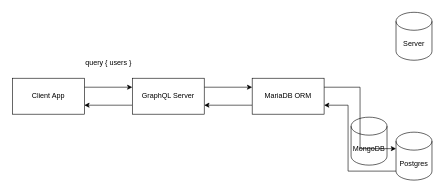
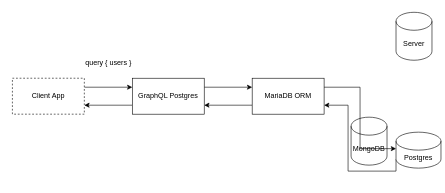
  <mxCell id="0" />
  <mxCell id="1" parent="0" />
  <mxCell id="2" style="edgeStyle=orthogonalEdgeStyle;rounded=0;orthogonalLoop=1;jettySize=auto;html=1;exitX=1;exitY=0.25;exitDx=0;exitDy=0;entryX=0;entryY=0.25;entryDx=0;entryDy=0;" edge="1" parent="1" source="3" target="6"><mxGeometry relative="1" as="geometry" /></mxCell>
- <mxCell id="3" value="Client App" style="rounded=0;whiteSpace=wrap;html=1;" vertex="1" parent="1"><mxGeometry x="20" y="130" width="120" height="60" as="geometry" /></mxCell>
+ <mxCell id="3" value="Client App" style="rounded=0;whiteSpace=wrap;html=1;dashed=1;" vertex="1" parent="1"><mxGeometry x="20" y="130" width="120" height="60" as="geometry" /></mxCell>
  <mxCell id="4" style="edgeStyle=orthogonalEdgeStyle;rounded=0;orthogonalLoop=1;jettySize=auto;html=1;exitX=1;exitY=0.25;exitDx=0;exitDy=0;entryX=0;entryY=0.25;entryDx=0;entryDy=0;" edge="1" parent="1" source="6" target="10"><mxGeometry relative="1" as="geometry" /></mxCell>
  <mxCell id="5" style="edgeStyle=orthogonalEdgeStyle;rounded=0;orthogonalLoop=1;jettySize=auto;html=1;exitX=0;exitY=0.75;exitDx=0;exitDy=0;entryX=1;entryY=0.75;entryDx=0;entryDy=0;" edge="1" parent="1" source="6" target="3"><mxGeometry relative="1" as="geometry" /></mxCell>
- <mxCell id="6" value="GraphQL Server" style="whiteSpace=wrap;html=1;rounded=0;" vertex="1" parent="1"><mxGeometry x="220" y="130" width="120" height="60" as="geometry" /></mxCell>
+ <mxCell id="6" value="GraphQL Postgres" style="whiteSpace=wrap;html=1;rounded=0;" vertex="1" parent="1"><mxGeometry x="220" y="130" width="120" height="60" as="geometry" /></mxCell>
  <mxCell id="7" value="MongoDB" style="shape=cylinder3;whiteSpace=wrap;html=1;boundedLbl=1;backgroundOutline=1;size=15;" vertex="1" parent="1"><mxGeometry x="585" y="195" width="60" height="80" as="geometry" /></mxCell>
  <mxCell id="8" value="query { users }" style="text;html=1;align=center;verticalAlign=middle;resizable=0;points=[];autosize=1;strokeColor=none;fillColor=none;" vertex="1" parent="1"><mxGeometry x="130" y="90" width="100" height="30" as="geometry" /></mxCell>
  <mxCell id="9" style="edgeStyle=orthogonalEdgeStyle;rounded=0;orthogonalLoop=1;jettySize=auto;html=1;exitX=0;exitY=0.75;exitDx=0;exitDy=0;entryX=1;entryY=0.75;entryDx=0;entryDy=0;" edge="1" parent="1" source="10" target="6"><mxGeometry relative="1" as="geometry" /></mxCell>
  <mxCell id="10" value="MariaDB ORM" style="whiteSpace=wrap;html=1;rounded=0;" vertex="1" parent="1"><mxGeometry x="420" y="130" width="120" height="60" as="geometry" /></mxCell>
  <mxCell id="11" style="edgeStyle=orthogonalEdgeStyle;rounded=0;orthogonalLoop=1;jettySize=auto;html=1;exitX=0;exitY=1;exitDx=0;exitDy=-15;exitPerimeter=0;entryX=1;entryY=0.75;entryDx=0;entryDy=0;" edge="1" parent="1" source="12" target="10"><mxGeometry relative="1" as="geometry"><Array as="points"><mxPoint x="580" y="285" /><mxPoint x="580" y="175" /></Array></mxGeometry></mxCell>
- <mxCell id="12" value="Postgres" style="shape=cylinder3;whiteSpace=wrap;html=1;boundedLbl=1;backgroundOutline=1;size=15;" vertex="1" parent="1"><mxGeometry x="660" y="220" width="60" height="80" as="geometry" /></mxCell>
+ <mxCell id="12" value="Postgres" style="shape=cylinder3;whiteSpace=wrap;html=1;boundedLbl=1;backgroundOutline=1;size=15;" vertex="1" parent="1"><mxGeometry x="660" y="220" width="75" height="60" as="geometry" /></mxCell>
  <mxCell id="13" style="edgeStyle=orthogonalEdgeStyle;rounded=0;orthogonalLoop=1;jettySize=auto;html=1;exitX=1;exitY=0.25;exitDx=0;exitDy=0;entryX=0;entryY=0;entryDx=0;entryDy=27.5;entryPerimeter=0;" edge="1" parent="1" source="10" target="12"><mxGeometry relative="1" as="geometry" /></mxCell>
  <mxCell id="14" value="Server" style="shape=cylinder3;whiteSpace=wrap;html=1;boundedLbl=1;backgroundOutline=1;size=15;" vertex="1" parent="1"><mxGeometry x="660" y="20" width="60" height="80" as="geometry" /></mxCell>
